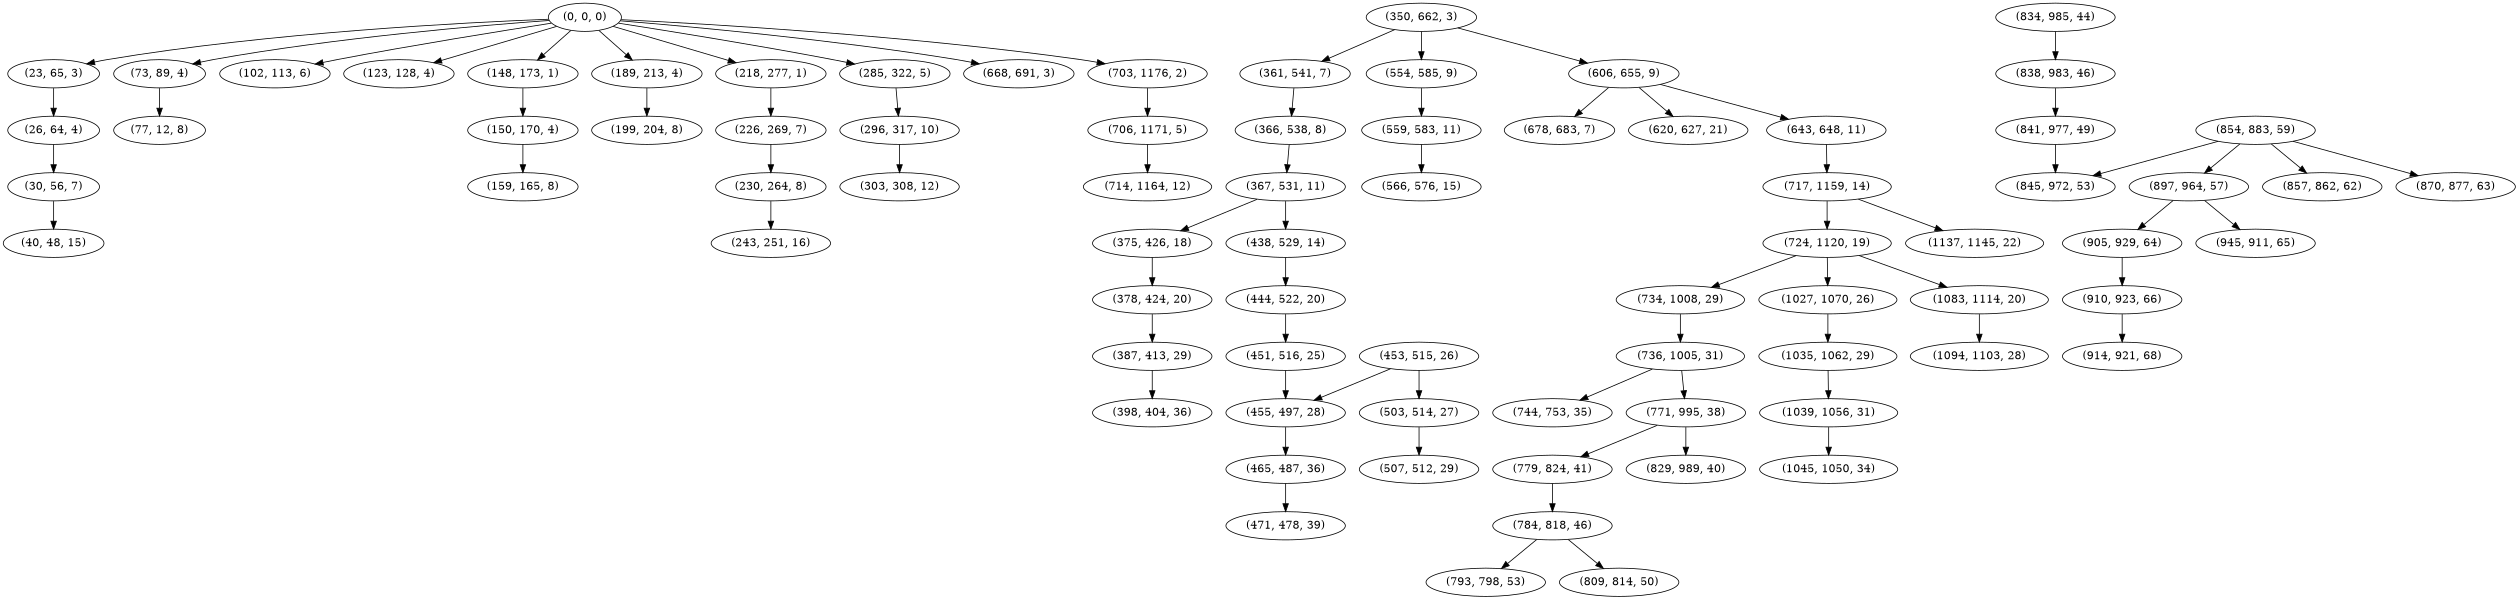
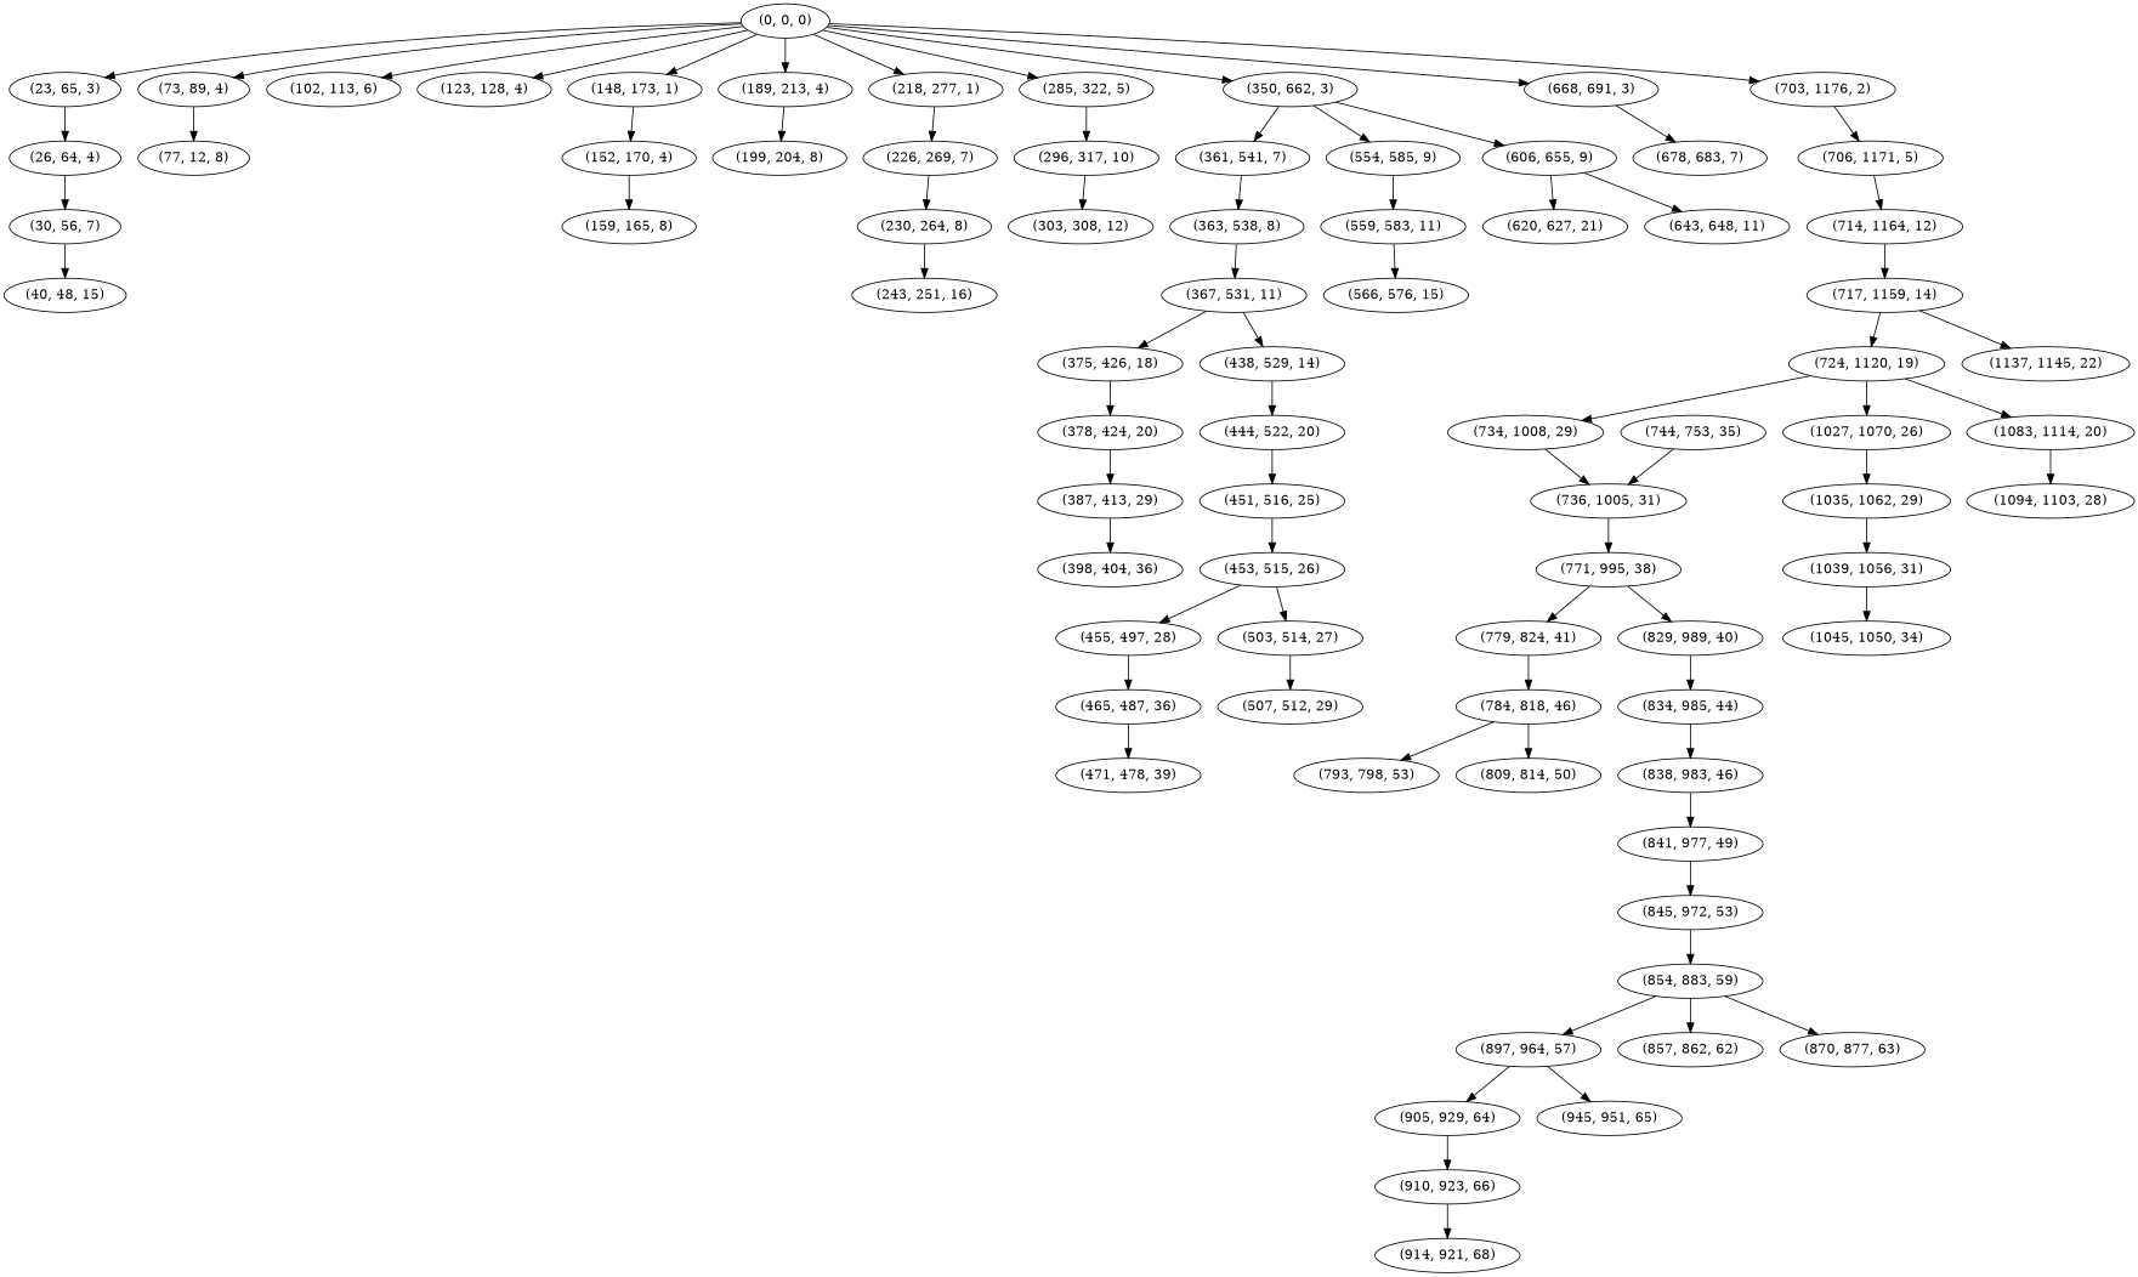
  digraph {
    "(0, 0, 0)"
    "(23, 65, 3)"
    "(73, 89, 4)"
    "(102, 113, 6)"
    "(123, 128, 4)"
    "(148, 173, 1)"
    "(189, 213, 4)"
    "(218, 277, 1)"
    "(285, 322, 5)"
    "(350, 662, 3)"
    "(668, 691, 3)"
    "(703, 1176, 2)"
    "(26, 64, 4)"
    n14 [label="(77, 12, 8)"]
-   "(152, 170, 4)" [label="(150, 170, 4)"]
+   "(152, 170, 4)"
    "(199, 204, 8)"
    "(226, 269, 7)"
    "(296, 317, 10)"
    "(361, 541, 7)"
    "(554, 585, 9)"
    "(606, 655, 9)"
    "(678, 683, 7)"
    "(706, 1171, 5)"
    "(30, 56, 7)"
    "(40, 48, 15)"
    "(159, 165, 8)"
    "(230, 264, 8)"
    "(243, 251, 16)"
    "(303, 308, 12)"
-   "(363, 538, 8)" [label="(366, 538, 8)"]
+   "(363, 538, 8)"
    "(559, 583, 11)"
    "(620, 627, 21)"
    "(643, 648, 11)"
    n34 [label="(367, 531, 11)"]
    "(375, 426, 18)"
    "(438, 529, 14)"
    "(378, 424, 20)"
    "(444, 522, 20)"
    "(387, 413, 29)"
    "(398, 404, 36)"
    "(451, 516, 25)"
    "(453, 515, 26)"
    "(455, 497, 28)"
    "(503, 514, 27)"
    "(465, 487, 36)"
    "(507, 512, 29)"
    "(471, 478, 39)"
    "(566, 576, 15)"
    "(714, 1164, 12)"
    "(717, 1159, 14)"
    "(724, 1120, 19)"
    "(1137, 1145, 22)"
    "(734, 1008, 29)"
    "(1027, 1070, 26)"
    "(1083, 1114, 20)"
    "(736, 1005, 31)"
    "(1035, 1062, 29)"
    "(1094, 1103, 28)"
    "(744, 753, 35)"
    "(771, 995, 38)"
    "(779, 824, 41)"
    "(829, 989, 40)"
    "(784, 818, 46)"
    "(834, 985, 44)"
    "(793, 798, 53)"
    "(809, 814, 50)"
    "(838, 983, 46)"
    "(841, 977, 49)"
    "(845, 972, 53)"
    "(854, 883, 59)"
    "(897, 964, 57)"
    "(857, 862, 62)"
    "(870, 877, 63)"
    "(905, 929, 64)"
-   "(945, 951, 65)" [label="(945, 911, 65)"]
+   "(945, 951, 65)"
    "(910, 923, 66)"
    "(914, 921, 68)"
    "(1039, 1056, 31)"
    "(1045, 1050, 34)"
    "(0, 0, 0)" -> "(23, 65, 3)"
    "(0, 0, 0)" -> "(73, 89, 4)"
    "(0, 0, 0)" -> "(102, 113, 6)"
    "(0, 0, 0)" -> "(123, 128, 4)"
    "(0, 0, 0)" -> "(148, 173, 1)"
    "(0, 0, 0)" -> "(189, 213, 4)"
    "(0, 0, 0)" -> "(218, 277, 1)"
    "(0, 0, 0)" -> "(285, 322, 5)"
+   "(0, 0, 0)" -> "(350, 662, 3)"
    "(0, 0, 0)" -> "(668, 691, 3)"
    "(0, 0, 0)" -> "(703, 1176, 2)"
    "(23, 65, 3)" -> "(26, 64, 4)"
    "(73, 89, 4)" -> n14
    "(148, 173, 1)" -> "(152, 170, 4)"
    "(189, 213, 4)" -> "(199, 204, 8)"
    "(218, 277, 1)" -> "(226, 269, 7)"
    "(285, 322, 5)" -> "(296, 317, 10)"
    "(350, 662, 3)" -> "(361, 541, 7)"
    "(350, 662, 3)" -> "(554, 585, 9)"
    "(350, 662, 3)" -> "(606, 655, 9)"
-   "(606, 655, 9)" -> "(678, 683, 7)"
+   "(668, 691, 3)" -> "(678, 683, 7)"
    "(703, 1176, 2)" -> "(706, 1171, 5)"
    "(26, 64, 4)" -> "(30, 56, 7)"
    "(152, 170, 4)" -> "(159, 165, 8)"
    "(226, 269, 7)" -> "(230, 264, 8)"
    "(296, 317, 10)" -> "(303, 308, 12)"
    "(361, 541, 7)" -> "(363, 538, 8)"
    "(554, 585, 9)" -> "(559, 583, 11)"
    "(606, 655, 9)" -> "(620, 627, 21)"
    "(606, 655, 9)" -> "(643, 648, 11)"
    "(706, 1171, 5)" -> "(714, 1164, 12)"
    "(30, 56, 7)" -> "(40, 48, 15)"
    "(230, 264, 8)" -> "(243, 251, 16)"
    "(363, 538, 8)" -> n34
    "(559, 583, 11)" -> "(566, 576, 15)"
    n34 -> "(375, 426, 18)"
    n34 -> "(438, 529, 14)"
    "(375, 426, 18)" -> "(378, 424, 20)"
    "(438, 529, 14)" -> "(444, 522, 20)"
    "(378, 424, 20)" -> "(387, 413, 29)"
    "(444, 522, 20)" -> "(451, 516, 25)"
    "(387, 413, 29)" -> "(398, 404, 36)"
-   "(451, 516, 25)" -> "(455, 497, 28)"
+   "(451, 516, 25)" -> "(453, 515, 26)"
    "(453, 515, 26)" -> "(455, 497, 28)"
    "(453, 515, 26)" -> "(503, 514, 27)"
    "(455, 497, 28)" -> "(465, 487, 36)"
    "(503, 514, 27)" -> "(507, 512, 29)"
    "(465, 487, 36)" -> "(471, 478, 39)"
-   "(643, 648, 11)" -> "(717, 1159, 14)"
+   "(714, 1164, 12)" -> "(717, 1159, 14)"
    "(717, 1159, 14)" -> "(724, 1120, 19)"
    "(717, 1159, 14)" -> "(1137, 1145, 22)"
    "(724, 1120, 19)" -> "(734, 1008, 29)"
    "(724, 1120, 19)" -> "(1027, 1070, 26)"
    "(724, 1120, 19)" -> "(1083, 1114, 20)"
    "(734, 1008, 29)" -> "(736, 1005, 31)"
    "(1027, 1070, 26)" -> "(1035, 1062, 29)"
    "(1083, 1114, 20)" -> "(1094, 1103, 28)"
-   "(736, 1005, 31)" -> "(744, 753, 35)"
+   "(744, 753, 35)" -> "(736, 1005, 31)"
    "(736, 1005, 31)" -> "(771, 995, 38)"
    "(1035, 1062, 29)" -> "(1039, 1056, 31)"
    "(771, 995, 38)" -> "(779, 824, 41)"
    "(771, 995, 38)" -> "(829, 989, 40)"
    "(779, 824, 41)" -> "(784, 818, 46)"
+   "(829, 989, 40)" -> "(834, 985, 44)"
    "(784, 818, 46)" -> "(793, 798, 53)"
    "(784, 818, 46)" -> "(809, 814, 50)"
    "(834, 985, 44)" -> "(838, 983, 46)"
    "(838, 983, 46)" -> "(841, 977, 49)"
    "(841, 977, 49)" -> "(845, 972, 53)"
-   "(854, 883, 59)" -> "(845, 972, 53)"
+   "(845, 972, 53)" -> "(854, 883, 59)"
    "(854, 883, 59)" -> "(897, 964, 57)"
    "(854, 883, 59)" -> "(857, 862, 62)"
    "(854, 883, 59)" -> "(870, 877, 63)"
    "(897, 964, 57)" -> "(905, 929, 64)"
    "(897, 964, 57)" -> "(945, 951, 65)"
    "(905, 929, 64)" -> "(910, 923, 66)"
    "(910, 923, 66)" -> "(914, 921, 68)"
    "(1039, 1056, 31)" -> "(1045, 1050, 34)"
  }
